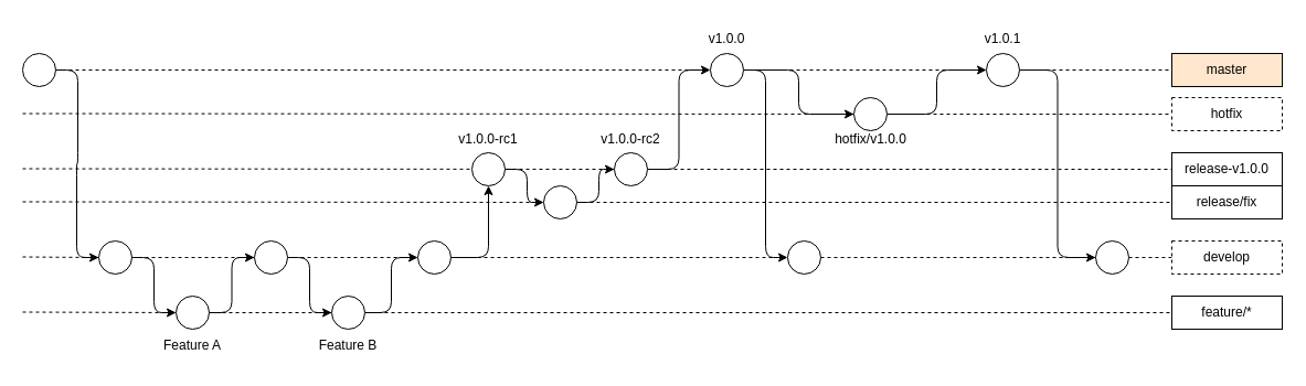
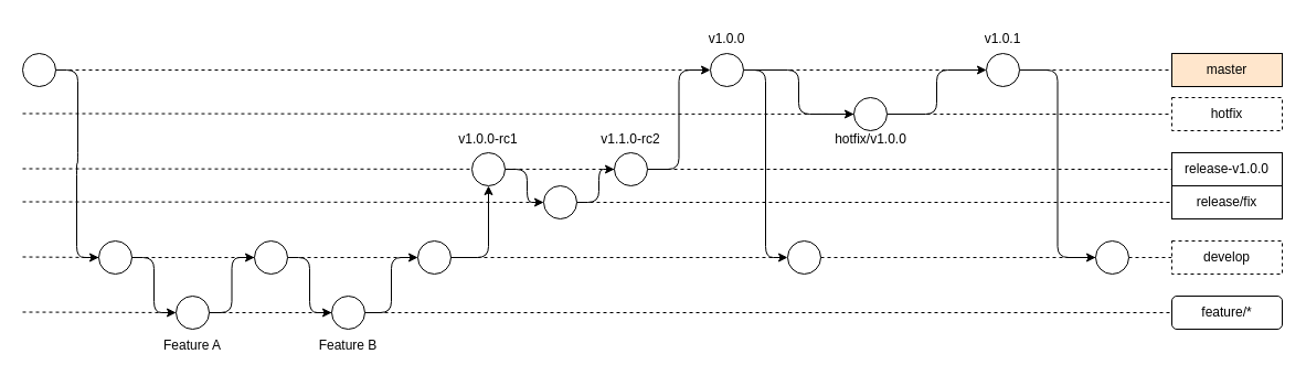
  <mxCell id="0" />
  <mxCell id="1" parent="0" />
  <mxCell id="2" value="" style="endArrow=none;dashed=1;html=1;rounded=0;entryX=0;entryY=0.5;entryDx=0;entryDy=0;strokeColor=light-dark(#000000,#FF9999);" edge="1" parent="1" source="36" target="44"><mxGeometry width="50" height="50" relative="1" as="geometry"><mxPoint x="20" y="102.5" as="sourcePoint" /><mxPoint x="710" y="102.5" as="targetPoint" /></mxGeometry></mxCell>
  <mxCell id="3" value="" style="endArrow=none;dashed=1;html=1;rounded=0;entryX=0;entryY=0.5;entryDx=0;entryDy=0;strokeColor=light-dark(#000000,#FFCC99);" edge="1" parent="1" source="28" target="45"><mxGeometry width="50" height="50" relative="1" as="geometry"><mxPoint x="20" y="152.5" as="sourcePoint" /><mxPoint x="710" y="152.5" as="targetPoint" /></mxGeometry></mxCell>
  <mxCell id="4" value="" style="endArrow=none;dashed=1;html=1;rounded=0;entryX=0;entryY=0.5;entryDx=0;entryDy=0;strokeColor=light-dark(#000000,#FFCC99);" edge="1" parent="1" source="25" target="46"><mxGeometry width="50" height="50" relative="1" as="geometry"><mxPoint x="20" y="182.5" as="sourcePoint" /><mxPoint x="710" y="182.5" as="targetPoint" /></mxGeometry></mxCell>
  <mxCell id="5" value="" style="endArrow=none;dashed=1;html=1;rounded=0;entryX=0;entryY=0.5;entryDx=0;entryDy=0;strokeColor=light-dark(#000000,#FF99FF);" edge="1" parent="1" source="60" target="48"><mxGeometry width="50" height="50" relative="1" as="geometry"><mxPoint x="20" y="282.5" as="sourcePoint" /><mxPoint x="710" y="282.5" as="targetPoint" /></mxGeometry></mxCell>
  <mxCell id="6" value="" style="endArrow=none;dashed=1;html=1;rounded=0;entryX=0;entryY=0.5;entryDx=0;entryDy=0;strokeColor=light-dark(#000000,#9999FF);" edge="1" parent="1" source="50" target="38"><mxGeometry width="50" height="50" relative="1" as="geometry"><mxPoint x="50" y="63" as="sourcePoint" /><mxPoint x="710" y="63" as="targetPoint" /></mxGeometry></mxCell>
  <mxCell id="7" value="" style="endArrow=none;dashed=1;html=1;rounded=0;entryX=0;entryY=0.5;entryDx=0;entryDy=0;strokeColor=light-dark(#000000,#CCFF99);" edge="1" parent="1" source="33" target="39"><mxGeometry width="50" height="50" relative="1" as="geometry"><mxPoint x="540" y="233" as="sourcePoint" /><mxPoint x="750" y="233" as="targetPoint" /></mxGeometry></mxCell>
  <mxCell id="8" value="" style="endArrow=none;dashed=1;html=1;rounded=0;entryX=0;entryY=0.5;entryDx=0;entryDy=0;strokeColor=light-dark(#000000,#9999FF);" edge="1" parent="1" source="38" target="43"><mxGeometry width="50" height="50" relative="1" as="geometry"><mxPoint x="20" y="63" as="sourcePoint" /><mxPoint x="720" y="328" as="targetPoint" /></mxGeometry></mxCell>
  <mxCell id="9" value="" style="endArrow=none;dashed=1;html=1;rounded=0;entryX=0;entryY=0.5;entryDx=0;entryDy=0;strokeColor=light-dark(#000000,#CCFF99);" edge="1" parent="1" source="39" target="47"><mxGeometry width="50" height="50" relative="1" as="geometry"><mxPoint x="20" y="232.5" as="sourcePoint" /><mxPoint x="710" y="232.5" as="targetPoint" /></mxGeometry></mxCell>
  <mxCell id="10" value="" style="endArrow=none;dashed=1;html=1;rounded=0;entryX=0;entryY=0.5;entryDx=0;entryDy=0;" edge="1" parent="1" target="12"><mxGeometry width="50" height="50" relative="1" as="geometry"><mxPoint x="20" y="63" as="sourcePoint" /><mxPoint x="710" y="63" as="targetPoint" /></mxGeometry></mxCell>
  <mxCell id="11" style="edgeStyle=orthogonalEdgeStyle;rounded=1;orthogonalLoop=1;jettySize=auto;html=1;exitX=1;exitY=0.5;exitDx=0;exitDy=0;entryX=0;entryY=0.5;entryDx=0;entryDy=0;curved=0;" edge="1" parent="1" source="12" target="15"><mxGeometry relative="1" as="geometry" /></mxCell>
  <mxCell id="12" value="" style="ellipse;whiteSpace=wrap;html=1;aspect=fixed;" vertex="1" parent="1"><mxGeometry x="20" y="48" width="30" height="30" as="geometry" /></mxCell>
  <mxCell id="13" value="" style="endArrow=none;dashed=1;html=1;rounded=0;entryX=0;entryY=0.5;entryDx=0;entryDy=0;" edge="1" parent="1" target="15"><mxGeometry width="50" height="50" relative="1" as="geometry"><mxPoint x="20" y="232.5" as="sourcePoint" /><mxPoint x="710" y="232.5" as="targetPoint" /></mxGeometry></mxCell>
  <mxCell id="14" style="edgeStyle=orthogonalEdgeStyle;rounded=1;orthogonalLoop=1;jettySize=auto;html=1;exitX=1;exitY=0.5;exitDx=0;exitDy=0;entryX=0;entryY=0.5;entryDx=0;entryDy=0;curved=0;" edge="1" parent="1" source="15" target="18"><mxGeometry relative="1" as="geometry" /></mxCell>
  <mxCell id="15" value="" style="ellipse;whiteSpace=wrap;html=1;aspect=fixed;" vertex="1" parent="1"><mxGeometry x="89" y="218" width="30" height="30" as="geometry" /></mxCell>
  <mxCell id="16" value="" style="endArrow=none;dashed=1;html=1;rounded=0;entryX=0;entryY=0.5;entryDx=0;entryDy=0;strokeColor=light-dark(#000000,#FF99FF);" edge="1" parent="1" target="18"><mxGeometry width="50" height="50" relative="1" as="geometry"><mxPoint x="20" y="282.5" as="sourcePoint" /><mxPoint x="710" y="282.5" as="targetPoint" /></mxGeometry></mxCell>
  <mxCell id="17" style="edgeStyle=orthogonalEdgeStyle;rounded=1;orthogonalLoop=1;jettySize=auto;html=1;exitX=1;exitY=0.5;exitDx=0;exitDy=0;entryX=0;entryY=0.5;entryDx=0;entryDy=0;curved=0;" edge="1" parent="1" source="18" target="57"><mxGeometry relative="1" as="geometry" /></mxCell>
  <mxCell id="18" value="" style="ellipse;whiteSpace=wrap;html=1;aspect=fixed;verticalAlign=bottom;" vertex="1" parent="1"><mxGeometry x="159" y="268" width="30" height="30" as="geometry" /></mxCell>
  <mxCell id="19" value="" style="endArrow=none;dashed=1;html=1;rounded=0;entryX=0;entryY=0.5;entryDx=0;entryDy=0;strokeColor=light-dark(#000000,#CCFF99);" edge="1" parent="1" source="57" target="21"><mxGeometry width="50" height="50" relative="1" as="geometry"><mxPoint x="120" y="233" as="sourcePoint" /><mxPoint x="710" y="232.5" as="targetPoint" /></mxGeometry></mxCell>
  <mxCell id="20" style="edgeStyle=orthogonalEdgeStyle;rounded=1;orthogonalLoop=1;jettySize=auto;html=1;exitX=1;exitY=0.5;exitDx=0;exitDy=0;entryX=0.5;entryY=1;entryDx=0;entryDy=0;curved=0;" edge="1" parent="1" source="21" target="29"><mxGeometry relative="1" as="geometry" /></mxCell>
  <mxCell id="21" value="" style="ellipse;whiteSpace=wrap;html=1;aspect=fixed;verticalAlign=bottom;" vertex="1" parent="1"><mxGeometry x="378" y="218" width="30" height="30" as="geometry" /></mxCell>
  <mxCell id="22" style="edgeStyle=orthogonalEdgeStyle;rounded=1;orthogonalLoop=1;jettySize=auto;html=1;exitX=1;exitY=0.5;exitDx=0;exitDy=0;entryX=0;entryY=0.5;entryDx=0;entryDy=0;curved=0;" edge="1" parent="1" source="29" target="25"><mxGeometry relative="1" as="geometry" /></mxCell>
  <mxCell id="23" value="" style="endArrow=none;dashed=1;html=1;rounded=0;entryX=0;entryY=0.5;entryDx=0;entryDy=0;strokeColor=light-dark(#000000,#FFCC99);" edge="1" parent="1" target="25"><mxGeometry width="50" height="50" relative="1" as="geometry"><mxPoint x="20" y="182.5" as="sourcePoint" /><mxPoint x="710" y="182.5" as="targetPoint" /></mxGeometry></mxCell>
  <mxCell id="24" style="edgeStyle=orthogonalEdgeStyle;rounded=1;orthogonalLoop=1;jettySize=auto;html=1;exitX=1;exitY=0.5;exitDx=0;exitDy=0;entryX=0;entryY=0.5;entryDx=0;entryDy=0;curved=0;" edge="1" parent="1" source="25" target="28"><mxGeometry relative="1" as="geometry" /></mxCell>
  <mxCell id="25" value="" style="ellipse;whiteSpace=wrap;html=1;aspect=fixed;verticalAlign=bottom;" vertex="1" parent="1"><mxGeometry x="492" y="168" width="30" height="30" as="geometry" /></mxCell>
  <mxCell id="26" value="" style="endArrow=none;dashed=1;html=1;rounded=0;entryX=0;entryY=0.5;entryDx=0;entryDy=0;strokeColor=light-dark(#000000,#FFCC99);" edge="1" parent="1" target="28"><mxGeometry width="50" height="50" relative="1" as="geometry"><mxPoint x="20" y="152.5" as="sourcePoint" /><mxPoint x="710" y="152.5" as="targetPoint" /></mxGeometry></mxCell>
  <mxCell id="27" style="edgeStyle=orthogonalEdgeStyle;rounded=1;orthogonalLoop=1;jettySize=auto;html=1;exitX=1;exitY=0.5;exitDx=0;exitDy=0;entryX=0;entryY=0.5;entryDx=0;entryDy=0;curved=0;" edge="1" parent="1" source="28" target="50"><mxGeometry relative="1" as="geometry" /></mxCell>
  <mxCell id="28" value="" style="ellipse;whiteSpace=wrap;html=1;aspect=fixed;verticalAlign=bottom;" vertex="1" parent="1"><mxGeometry x="556" y="138" width="30" height="30" as="geometry" /></mxCell>
  <mxCell id="29" value="" style="ellipse;whiteSpace=wrap;html=1;aspect=fixed;verticalAlign=bottom;" vertex="1" parent="1"><mxGeometry x="427" y="138" width="30" height="30" as="geometry" /></mxCell>
  <mxCell id="30" style="edgeStyle=orthogonalEdgeStyle;rounded=1;orthogonalLoop=1;jettySize=auto;html=1;exitX=1;exitY=0.5;exitDx=0;exitDy=0;entryX=0;entryY=0.5;entryDx=0;entryDy=0;curved=0;" edge="1" parent="1" source="50" target="33"><mxGeometry relative="1" as="geometry" /></mxCell>
  <mxCell id="31" style="edgeStyle=orthogonalEdgeStyle;rounded=1;orthogonalLoop=1;jettySize=auto;html=1;exitX=1;exitY=0.5;exitDx=0;exitDy=0;entryX=0;entryY=0.5;entryDx=0;entryDy=0;curved=0;" edge="1" parent="1" source="50" target="36"><mxGeometry relative="1" as="geometry" /></mxCell>
  <mxCell id="32" value="" style="endArrow=none;dashed=1;html=1;rounded=0;entryX=0;entryY=0.5;entryDx=0;entryDy=0;strokeColor=light-dark(#000000,#CCFF99);" edge="1" parent="1" source="21" target="33"><mxGeometry width="50" height="50" relative="1" as="geometry"><mxPoint x="260" y="233" as="sourcePoint" /><mxPoint x="710" y="232.5" as="targetPoint" /></mxGeometry></mxCell>
  <mxCell id="33" value="" style="ellipse;whiteSpace=wrap;html=1;aspect=fixed;verticalAlign=bottom;" vertex="1" parent="1"><mxGeometry x="713" y="218" width="30" height="30" as="geometry" /></mxCell>
  <mxCell id="34" value="" style="endArrow=none;dashed=1;html=1;rounded=0;entryX=0;entryY=0.5;entryDx=0;entryDy=0;strokeColor=light-dark(#000000,#FF9999);" edge="1" parent="1" target="36"><mxGeometry width="50" height="50" relative="1" as="geometry"><mxPoint x="20" y="102.5" as="sourcePoint" /><mxPoint x="710" y="102.5" as="targetPoint" /></mxGeometry></mxCell>
  <mxCell id="35" style="edgeStyle=orthogonalEdgeStyle;rounded=1;orthogonalLoop=1;jettySize=auto;html=1;exitX=1;exitY=0.5;exitDx=0;exitDy=0;entryX=0;entryY=0.5;entryDx=0;entryDy=0;curved=0;" edge="1" parent="1" source="36" target="38"><mxGeometry relative="1" as="geometry" /></mxCell>
  <mxCell id="36" value="" style="ellipse;whiteSpace=wrap;html=1;aspect=fixed;verticalAlign=bottom;" vertex="1" parent="1"><mxGeometry x="773" y="88" width="30" height="30" as="geometry" /></mxCell>
  <mxCell id="37" style="edgeStyle=orthogonalEdgeStyle;rounded=1;orthogonalLoop=1;jettySize=auto;html=1;exitX=1;exitY=0.5;exitDx=0;exitDy=0;entryX=0;entryY=0.5;entryDx=0;entryDy=0;curved=0;" edge="1" parent="1" source="38" target="39"><mxGeometry relative="1" as="geometry" /></mxCell>
  <mxCell id="38" value="" style="ellipse;whiteSpace=wrap;html=1;aspect=fixed;verticalAlign=bottom;" vertex="1" parent="1"><mxGeometry x="893" y="48" width="30" height="30" as="geometry" /></mxCell>
  <mxCell id="39" value="" style="ellipse;whiteSpace=wrap;html=1;aspect=fixed;verticalAlign=bottom;" vertex="1" parent="1"><mxGeometry x="992" y="218" width="30" height="30" as="geometry" /></mxCell>
  <mxCell id="40" value="Feature A" style="text;strokeColor=none;align=center;fillColor=none;html=1;verticalAlign=middle;whiteSpace=wrap;rounded=0;" vertex="1" parent="1"><mxGeometry x="144" y="298" width="60" height="30" as="geometry" /></mxCell>
  <mxCell id="41" value="v1.0.0-rc1" style="text;strokeColor=none;align=center;fillColor=none;html=1;verticalAlign=middle;whiteSpace=wrap;rounded=0;" vertex="1" parent="1"><mxGeometry x="412" y="111" width="60" height="30" as="geometry" /></mxCell>
  <mxCell id="42" value="" style="group" vertex="1" connectable="0" parent="1"><mxGeometry x="1061" y="48" width="100" height="250" as="geometry" /></mxCell>
  <mxCell id="43" value="master" style="rounded=0;whiteSpace=wrap;html=1;strokeColor=light-dark(#000000,#9999FF);fillColor=#ffe6cc;" vertex="1" parent="42"><mxGeometry width="100" height="30" as="geometry" /></mxCell>
  <mxCell id="44" value="hotfix" style="rounded=0;whiteSpace=wrap;html=1;strokeColor=light-dark(#000000,#FF9999);dashed=1;" vertex="1" parent="42"><mxGeometry y="40" width="100" height="30" as="geometry" /></mxCell>
  <mxCell id="45" value="release-v1.0.0" style="rounded=0;whiteSpace=wrap;html=1;strokeColor=light-dark(#000000,#FFCC99);" vertex="1" parent="42"><mxGeometry y="90" width="100" height="30" as="geometry" /></mxCell>
  <mxCell id="46" value="release/fix" style="rounded=0;whiteSpace=wrap;html=1;strokeColor=light-dark(#000000,#FFCC99);" vertex="1" parent="42"><mxGeometry y="120" width="100" height="30" as="geometry" /></mxCell>
  <mxCell id="47" value="develop" style="rounded=0;whiteSpace=wrap;html=1;strokeColor=light-dark(#000000,#99FF99);dashed=1;" vertex="1" parent="42"><mxGeometry y="170" width="100" height="30" as="geometry" /></mxCell>
- <mxCell id="48" value="feature/*" style="rounded=0;whiteSpace=wrap;html=1;strokeColor=light-dark(#000000,#FF99FF);" vertex="1" parent="42"><mxGeometry y="220" width="100" height="30" as="geometry" /></mxCell>
+ <mxCell id="48" value="feature/*" style="whiteSpace=wrap;html=1;strokeColor=light-dark(#000000,#FF99FF);rounded=1;" vertex="1" parent="42"><mxGeometry y="220" width="100" height="30" as="geometry" /></mxCell>
  <mxCell id="49" value="" style="endArrow=none;dashed=1;html=1;rounded=0;entryX=0;entryY=0.5;entryDx=0;entryDy=0;strokeColor=light-dark(#000000,#9999FF);" edge="1" parent="1" source="12" target="50"><mxGeometry width="50" height="50" relative="1" as="geometry"><mxPoint x="50" y="63" as="sourcePoint" /><mxPoint x="730" y="63" as="targetPoint" /></mxGeometry></mxCell>
  <mxCell id="50" value="" style="ellipse;whiteSpace=wrap;html=1;aspect=fixed;verticalAlign=bottom;" vertex="1" parent="1"><mxGeometry x="643" y="48" width="30" height="30" as="geometry" /></mxCell>
- <mxCell id="51" value="v1.0.0-rc2" style="text;strokeColor=none;align=center;fillColor=none;html=1;verticalAlign=middle;whiteSpace=wrap;rounded=0;" vertex="1" parent="1"><mxGeometry x="541" y="111" width="60" height="30" as="geometry" /></mxCell>
+ <mxCell id="51" value="v1.1.0-rc2" style="text;strokeColor=none;align=center;fillColor=none;html=1;verticalAlign=middle;whiteSpace=wrap;rounded=0;" vertex="1" parent="1"><mxGeometry x="541" y="111" width="60" height="30" as="geometry" /></mxCell>
  <mxCell id="52" value="v1.0.0" style="text;strokeColor=none;align=center;fillColor=none;html=1;verticalAlign=middle;whiteSpace=wrap;rounded=0;" vertex="1" parent="1"><mxGeometry x="628" y="20" width="60" height="30" as="geometry" /></mxCell>
  <mxCell id="53" value="hotfix/v1.0.0" style="text;strokeColor=none;align=center;fillColor=none;html=1;verticalAlign=middle;whiteSpace=wrap;rounded=0;" vertex="1" parent="1"><mxGeometry x="740.5" y="111" width="95" height="30" as="geometry" /></mxCell>
  <mxCell id="54" value="v1.0.1" style="text;strokeColor=none;align=center;fillColor=none;html=1;verticalAlign=middle;whiteSpace=wrap;rounded=0;" vertex="1" parent="1"><mxGeometry x="878" y="20" width="60" height="30" as="geometry" /></mxCell>
  <mxCell id="55" value="" style="endArrow=none;dashed=1;html=1;rounded=0;entryX=0;entryY=0.5;entryDx=0;entryDy=0;strokeColor=light-dark(#000000,#CCFF99);" edge="1" parent="1" source="15" target="57"><mxGeometry width="50" height="50" relative="1" as="geometry"><mxPoint x="119" y="233" as="sourcePoint" /><mxPoint x="328" y="233" as="targetPoint" /></mxGeometry></mxCell>
  <mxCell id="56" style="edgeStyle=orthogonalEdgeStyle;rounded=1;orthogonalLoop=1;jettySize=auto;html=1;exitX=1;exitY=0.5;exitDx=0;exitDy=0;entryX=0;entryY=0.5;entryDx=0;entryDy=0;curved=0;" edge="1" parent="1" source="57" target="60"><mxGeometry relative="1" as="geometry" /></mxCell>
  <mxCell id="57" value="" style="ellipse;whiteSpace=wrap;html=1;aspect=fixed;verticalAlign=bottom;" vertex="1" parent="1"><mxGeometry x="230" y="218" width="30" height="30" as="geometry" /></mxCell>
  <mxCell id="58" value="" style="endArrow=none;dashed=1;html=1;rounded=0;entryX=0;entryY=0.5;entryDx=0;entryDy=0;strokeColor=light-dark(#000000,#FF99FF);" edge="1" parent="1" source="18" target="60"><mxGeometry width="50" height="50" relative="1" as="geometry"><mxPoint x="189" y="283" as="sourcePoint" /><mxPoint x="970" y="283" as="targetPoint" /></mxGeometry></mxCell>
  <mxCell id="59" style="edgeStyle=orthogonalEdgeStyle;rounded=1;orthogonalLoop=1;jettySize=auto;html=1;exitX=1;exitY=0.5;exitDx=0;exitDy=0;entryX=0;entryY=0.5;entryDx=0;entryDy=0;curved=0;" edge="1" parent="1" source="60" target="21"><mxGeometry relative="1" as="geometry" /></mxCell>
  <mxCell id="60" value="" style="ellipse;whiteSpace=wrap;html=1;aspect=fixed;verticalAlign=bottom;" vertex="1" parent="1"><mxGeometry x="300" y="268" width="30" height="30" as="geometry" /></mxCell>
  <mxCell id="61" value="Feature B" style="text;strokeColor=none;align=center;fillColor=none;html=1;verticalAlign=middle;whiteSpace=wrap;rounded=0;" vertex="1" parent="1"><mxGeometry x="285" y="298" width="60" height="30" as="geometry" /></mxCell>
